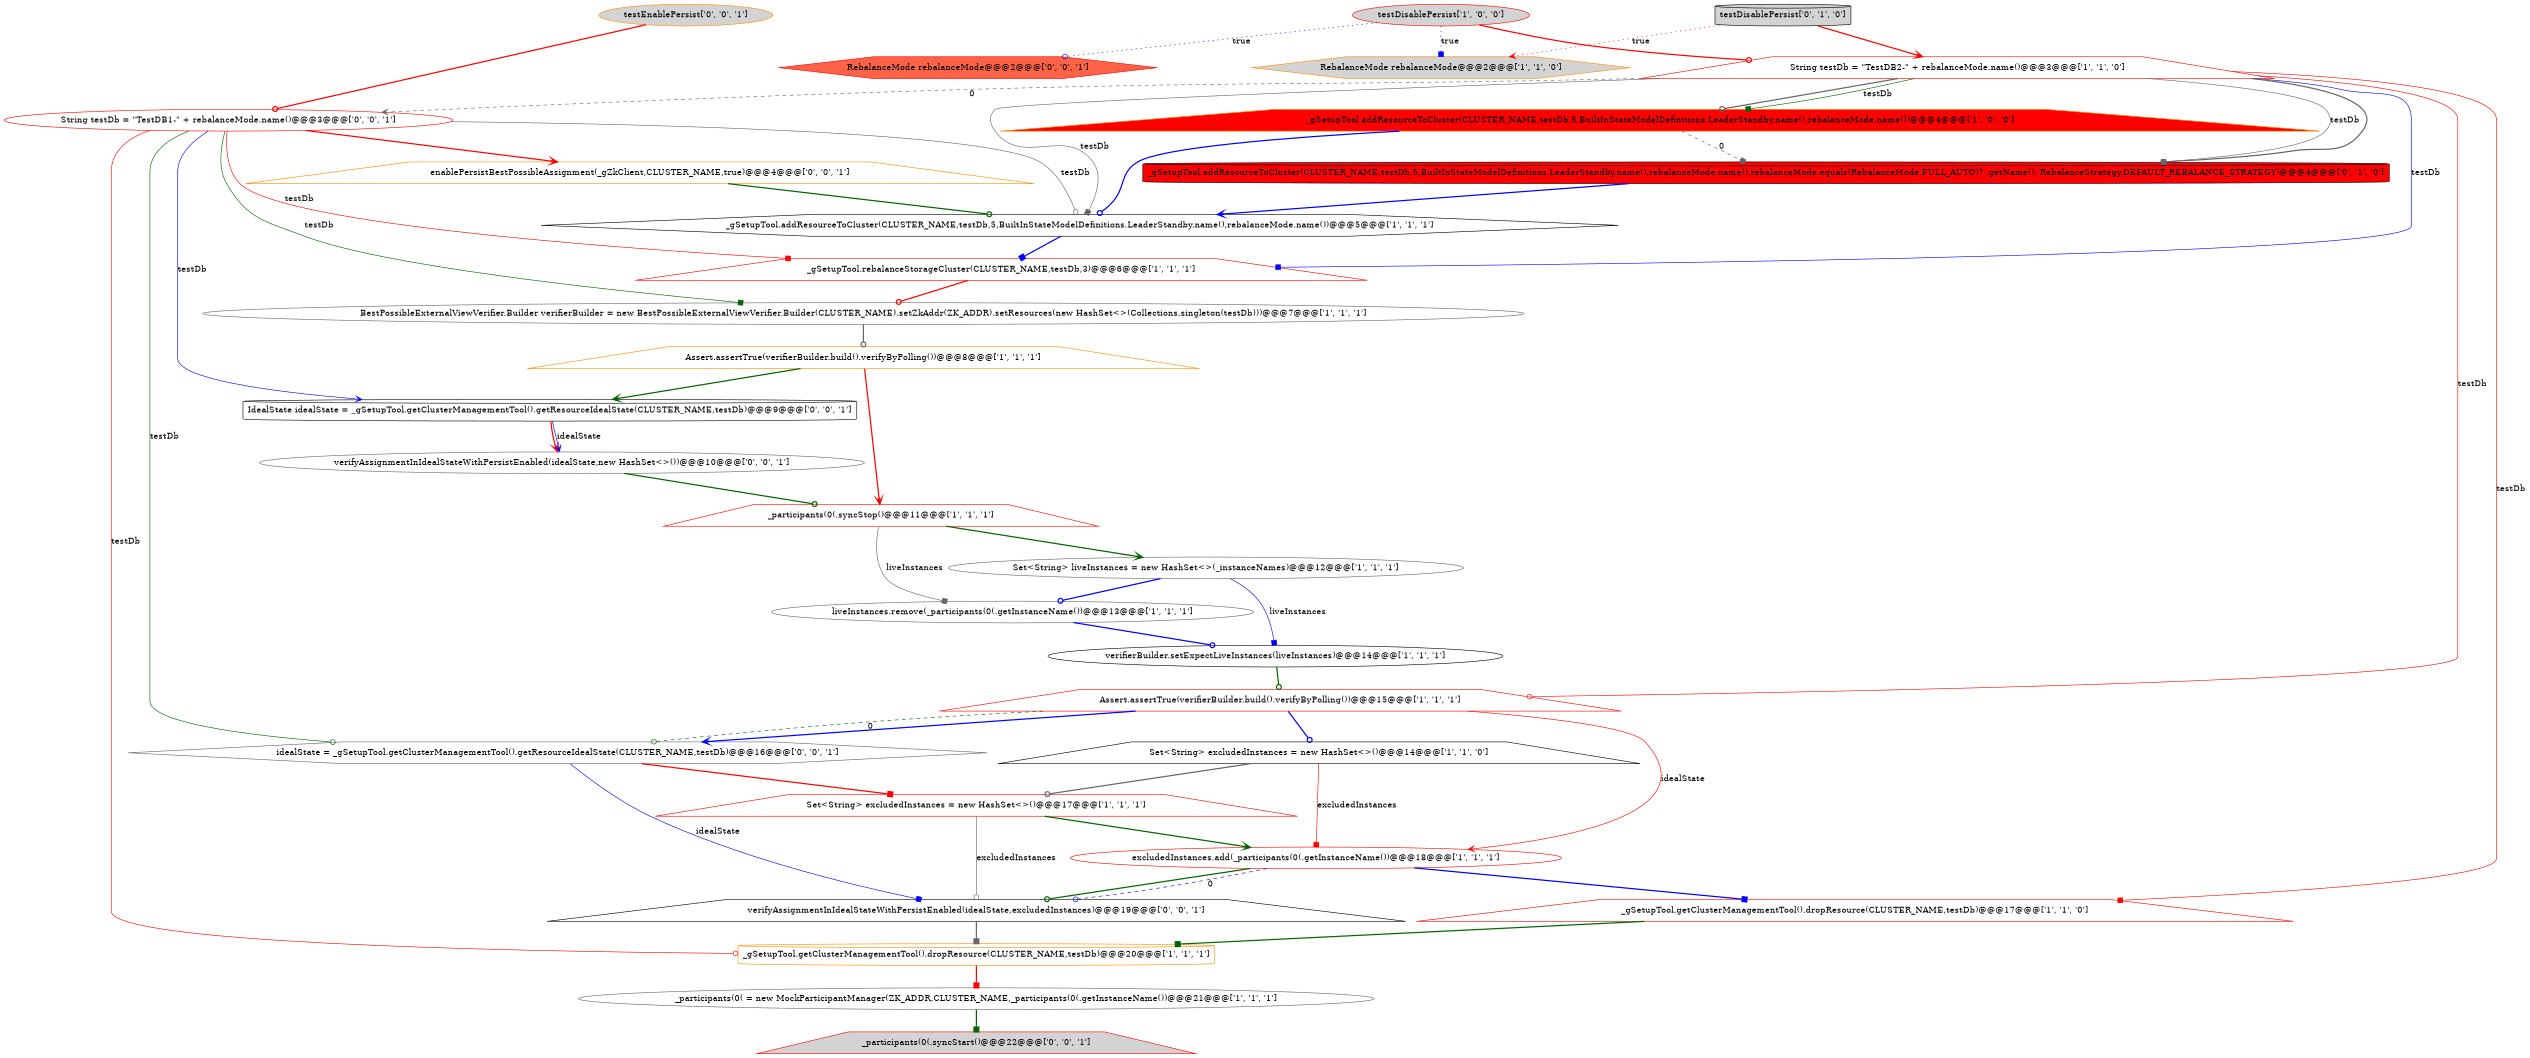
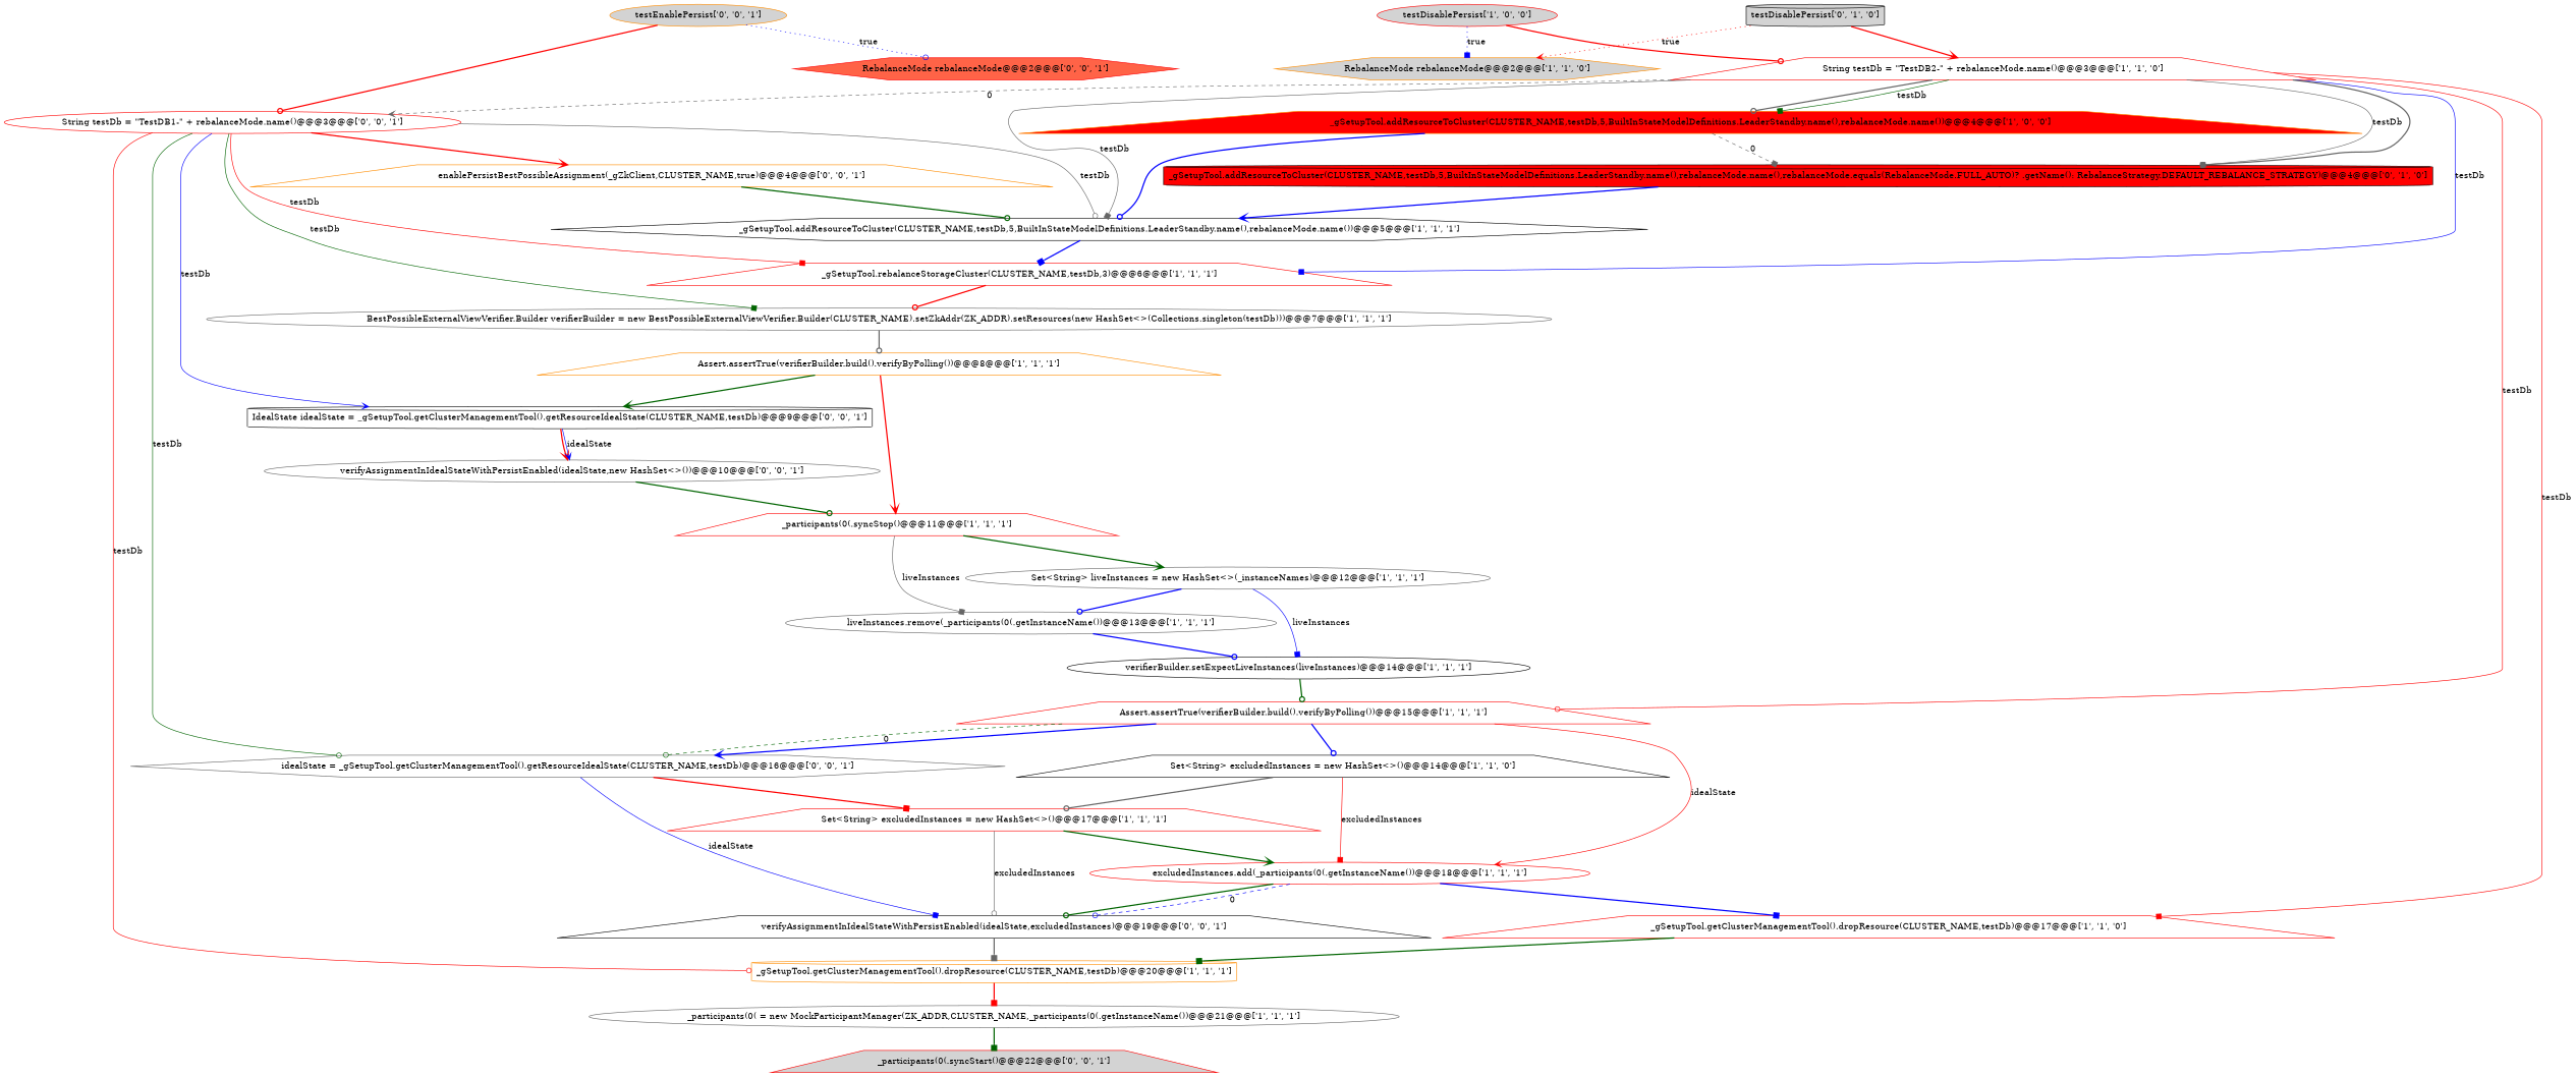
  digraph {
    node [color=red fillcolor=white shape=trapezium style=filled]
    edge [arrowhead=odot color=red style=bold]
    n1 [color=darkorange label="_gSetupTool.getClusterManagementTool().dropResource(CLUSTER_NAME,testDb)@@@20@@@['1', '1', '1']" shape=cylinder]
    n2 [color=gray40 label="_participants(0( = new MockParticipantManager(ZK_ADDR,CLUSTER_NAME,_participants(0(.getInstanceName())@@@21@@@['1', '1', '1']" shape=ellipse]
    n3 [fillcolor=lightgray label="_participants(0(.syncStart()@@@22@@@['0', '0', '1']"]
    n4 [label="String testDb = \"TestDB1-\" + rebalanceMode.name()@@@3@@@['0', '0', '1']" shape=ellipse]
    n5 [color=gray40 label="idealState = _gSetupTool.getClusterManagementTool().getResourceIdealState(CLUSTER_NAME,testDb)@@@16@@@['0', '0', '1']" shape=hexagon]
    n6 [color=gray40 label="BestPossibleExternalViewVerifier.Builder verifierBuilder = new BestPossibleExternalViewVerifier.Builder(CLUSTER_NAME).setZkAddr(ZK_ADDR).setResources(new HashSet<>(Collections.singleton(testDb)))@@@7@@@['1', '1', '1']" shape=ellipse]
    n7 [color=black label="_gSetupTool.addResourceToCluster(CLUSTER_NAME,testDb,5,BuiltInStateModelDefinitions.LeaderStandby.name(),rebalanceMode.name())@@@5@@@['1', '1', '1']" shape=hexagon]
    n8 [label="_gSetupTool.rebalanceStorageCluster(CLUSTER_NAME,testDb,3)@@@6@@@['1', '1', '1']"]
    n9 [color=black label="IdealState idealState = _gSetupTool.getClusterManagementTool().getResourceIdealState(CLUSTER_NAME,testDb)@@@9@@@['0', '0', '1']" shape=cylinder]
    n10 [color=darkorange label="enablePersistBestPossibleAssignment(_gZkClient,CLUSTER_NAME,true)@@@4@@@['0', '0', '1']"]
    n11 [color=black label="verifyAssignmentInIdealStateWithPersistEnabled(idealState,excludedInstances)@@@19@@@['0', '0', '1']"]
    n12 [label="Set<String> excludedInstances = new HashSet<>()@@@17@@@['1', '1', '1']"]
    n13 [color=darkorange label="Assert.assertTrue(verifierBuilder.build().verifyByPolling())@@@8@@@['1', '1', '1']"]
    n14 [color=gray40 label="verifyAssignmentInIdealStateWithPersistEnabled(idealState,new HashSet<>())@@@10@@@['0', '0', '1']" shape=ellipse]
    n15 [label="String testDb = \"TestDB2-\" + rebalanceMode.name()@@@3@@@['1', '1', '0']"]
    n16 [label="Assert.assertTrue(verifierBuilder.build().verifyByPolling())@@@15@@@['1', '1', '1']"]
    n17 [color=darkorange fillcolor=red label="_gSetupTool.addResourceToCluster(CLUSTER_NAME,testDb,5,BuiltInStateModelDefinitions.LeaderStandby.name(),rebalanceMode.name())@@@4@@@['1', '0', '0']"]
    n18 [label="_gSetupTool.getClusterManagementTool().dropResource(CLUSTER_NAME,testDb)@@@17@@@['1', '1', '0']"]
    n19 [color=black fillcolor=red label="_gSetupTool.addResourceToCluster(CLUSTER_NAME,testDb,5,BuiltInStateModelDefinitions.LeaderStandby.name(),rebalanceMode.name(),rebalanceMode.equals(RebalanceMode.FULL_AUTO)? .getName(): RebalanceStrategy.DEFAULT_REBALANCE_STRATEGY)@@@4@@@['0', '1', '0']" shape=cylinder]
    n20 [label="excludedInstances.add(_participants(0(.getInstanceName())@@@18@@@['1', '1', '1']" shape=ellipse]
    n21 [color=black label="Set<String> excludedInstances = new HashSet<>()@@@14@@@['1', '1', '0']"]
    n22 [color=black label="verifierBuilder.setExpectLiveInstances(liveInstances)@@@14@@@['1', '1', '1']" shape=ellipse]
    n23 [label="_participants(0(.syncStop()@@@11@@@['1', '1', '1']"]
    n24 [color=gray40 label="Set<String> liveInstances = new HashSet<>(_instanceNames)@@@12@@@['1', '1', '1']" shape=ellipse]
    n25 [color=gray40 label="liveInstances.remove(_participants(0(.getInstanceName())@@@13@@@['1', '1', '1']" shape=ellipse]
    n26 [color=darkorange fillcolor=lightgray label="testEnablePersist['0', '0', '1']" shape=ellipse]
    n27 [fillcolor=tomato label="RebalanceMode rebalanceMode@@@2@@@['0', '0', '1']" shape=hexagon]
    n28 [fillcolor=lightgray label="testDisablePersist['1', '0', '0']" shape=ellipse]
    n29 [color=darkorange fillcolor=lightgray label="RebalanceMode rebalanceMode@@@2@@@['1', '1', '0']" shape=hexagon]
    n30 [color=black fillcolor=lightgray label="testDisablePersist['0', '1', '0']" shape=cylinder]
    n1 -> n2 [arrowhead=box]
    n2 -> n3 [arrowhead=box color=darkgreen]
    n4 -> n1 [label=testDb style=solid]
    n4 -> n5 [color=darkgreen label=testDb style=solid]
    n4 -> n6 [arrowhead=box color=darkgreen label=testDb style=solid]
    n4 -> n7 [color=gray40 label=testDb style=solid]
    n4 -> n8 [arrowhead=box label=testDb style=solid]
    n4 -> n9 [arrowhead=vee color=blue label=testDb style=solid]
    n4 -> n10 [arrowhead=vee]
    n5 -> n11 [arrowhead=box color=blue label=idealState style=solid]
    n5 -> n12 [arrowhead=box]
    n6 -> n13 [color=gray40]
    n7 -> n8 [arrowhead=box color=blue]
    n8 -> n6
    n9 -> n14 [arrowhead=vee]
    n9 -> n14 [arrowhead=vee color=blue label=idealState style=solid]
    n10 -> n7 [color=darkgreen]
    n11 -> n1 [arrowhead=box color=gray40]
    n12 -> n11 [color=gray40 label=excludedInstances style=solid]
    n12 -> n20 [arrowhead=vee color=darkgreen]
    n13 -> n9 [arrowhead=vee color=darkgreen]
    n13 -> n23 [arrowhead=vee]
    n14 -> n23 [color=darkgreen]
    n15 -> n4 [arrowhead=vee color=gray40 label=0 style=dashed]
    n15 -> n7 [arrowhead=box color=gray40 label=testDb style=solid]
    n15 -> n8 [arrowhead=box color=blue label=testDb style=solid]
    n15 -> n16 [label=testDb style=solid]
    n15 -> n17 [color=gray40]
    n15 -> n17 [arrowhead=box color=darkgreen label=testDb style=solid]
    n15 -> n18 [arrowhead=box label=testDb style=solid]
    n15 -> n19 [arrowhead=box color=gray40 label=testDb style=solid]
    n15 -> n19 [color=gray40]
    n16 -> n5 [arrowhead=vee color=blue]
    n16 -> n5 [color=darkgreen label=0 style=dashed]
    n16 -> n20 [arrowhead=vee label=idealState style=solid]
    n16 -> n21 [color=blue]
    n17 -> n7 [color=blue]
    n17 -> n19 [arrowhead=box color=gray40 label=0 style=dashed]
    n18 -> n1 [arrowhead=box color=darkgreen]
    n19 -> n7 [arrowhead=vee color=blue]
    n20 -> n11 [color=darkgreen]
    n20 -> n11 [color=blue label=0 style=dashed]
    n20 -> n18 [arrowhead=box color=blue]
    n21 -> n12 [color=gray40]
    n21 -> n20 [arrowhead=box label=excludedInstances style=solid]
    n22 -> n16 [color=darkgreen]
    n23 -> n24 [arrowhead=vee color=darkgreen]
    n23 -> n25 [arrowhead=box color=gray40 label=liveInstances style=solid]
    n24 -> n22 [arrowhead=box color=blue label=liveInstances style=solid]
    n24 -> n25 [color=blue]
    n25 -> n22 [color=blue]
    n26 -> n4
-   n28 -> n27 [color=blue label=true style=dotted]
+   n26 -> n27 [color=blue label=true style=dotted]
    n28 -> n15
    n28 -> n29 [arrowhead=box color=blue label=true style=dotted]
    n30 -> n15 [arrowhead=vee]
    n30 -> n29 [arrowhead=vee label=true style=dotted]
  }
